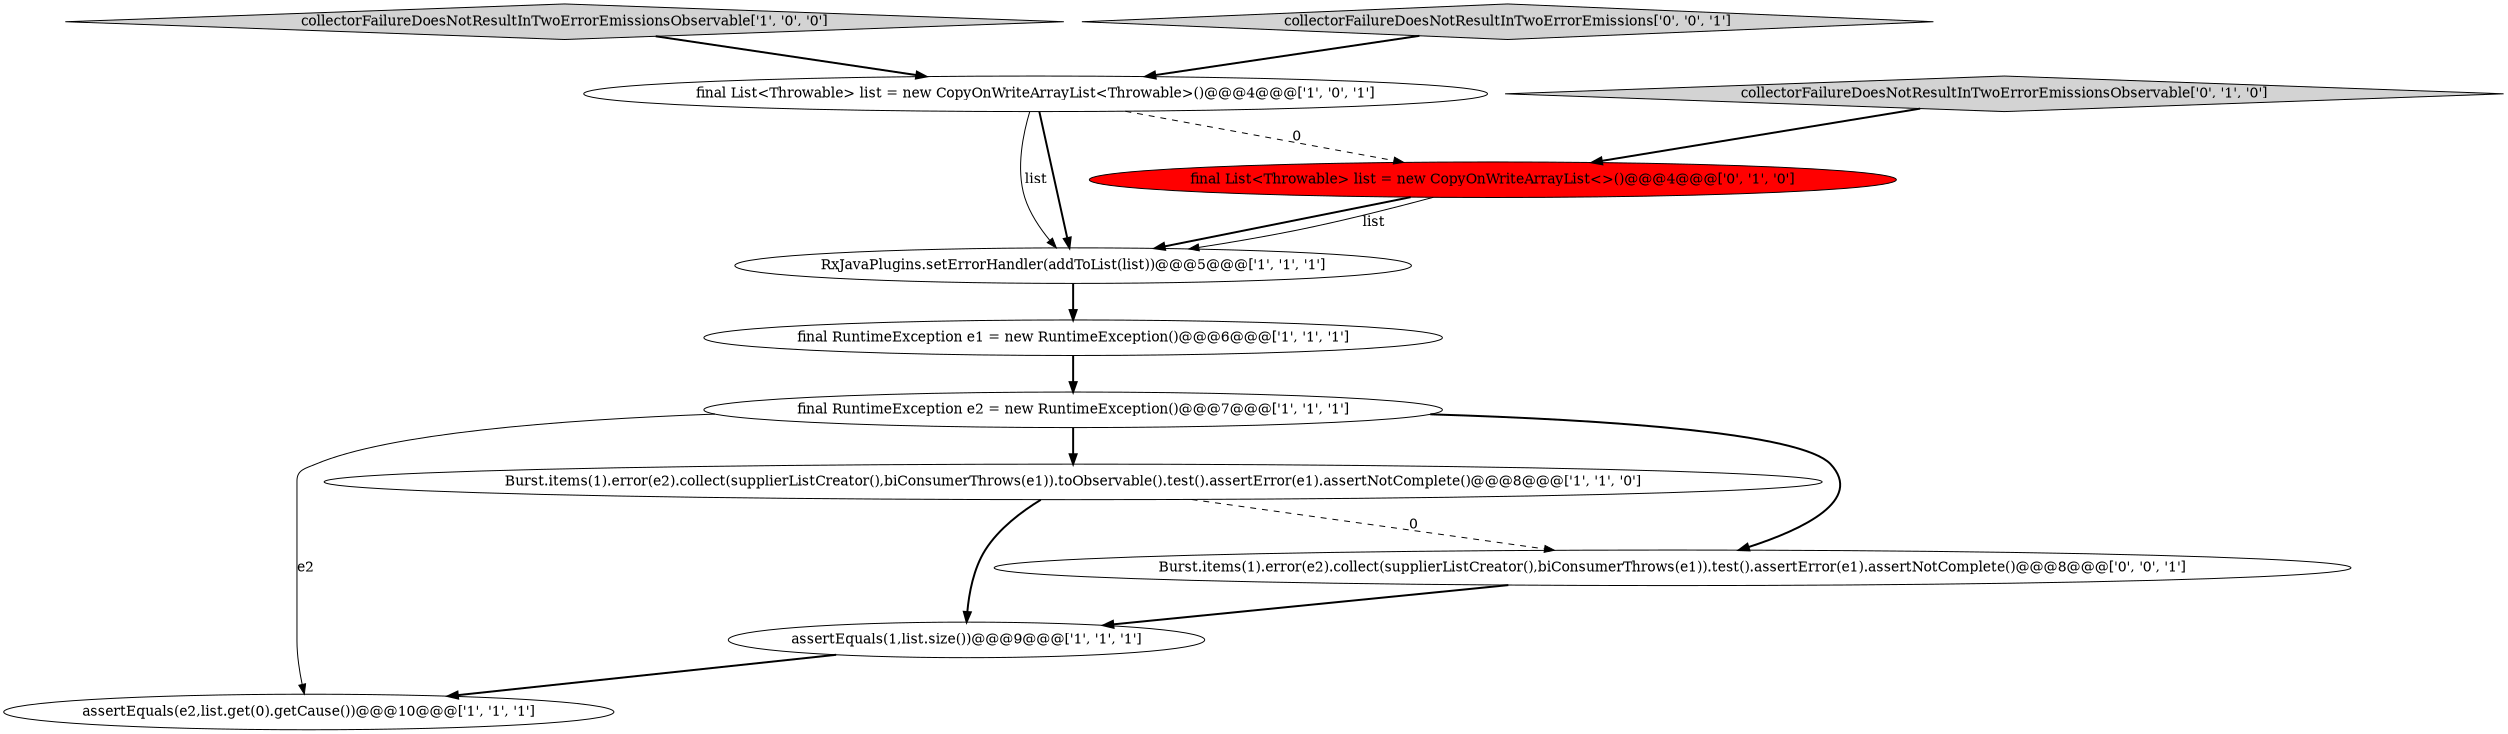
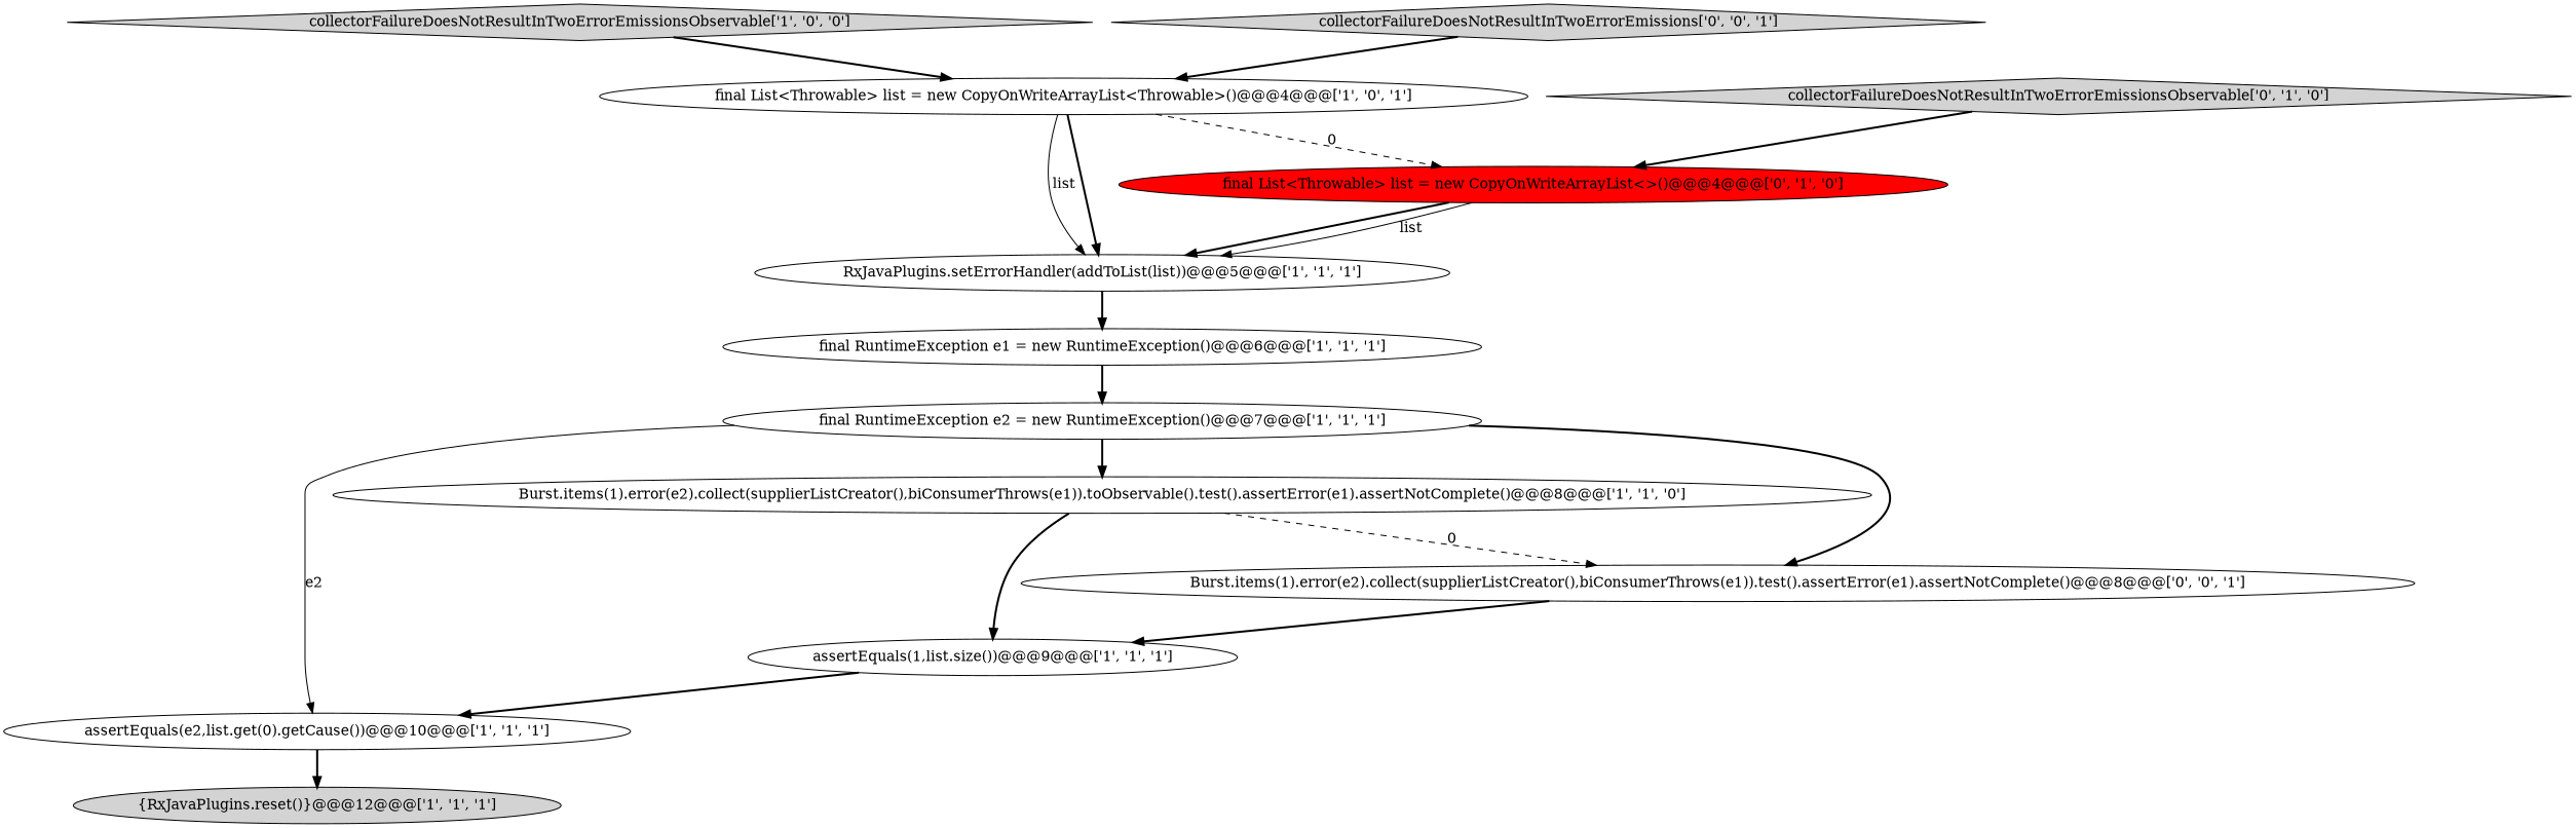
  digraph {
    node [fillcolor=white shape=ellipse style=filled]
    edge [style=bold]
    n1 [fillcolor=red label="final List<Throwable> list = new CopyOnWriteArrayList<>()@@@4@@@['0', '1', '0']"]
    n2 [label="RxJavaPlugins.setErrorHandler(addToList(list))@@@5@@@['1', '1', '1']"]
    n3 [label="final List<Throwable> list = new CopyOnWriteArrayList<Throwable>()@@@4@@@['1', '0', '1']"]
+   n4 [fillcolor=lightgray label="{RxJavaPlugins.reset()}@@@12@@@['1', '1', '1']"]
    n5 [label="Burst.items(1).error(e2).collect(supplierListCreator(),biConsumerThrows(e1)).test().assertError(e1).assertNotComplete()@@@8@@@['0', '0', '1']"]
    n6 [label="assertEquals(1,list.size())@@@9@@@['1', '1', '1']"]
    n7 [label="assertEquals(e2,list.get(0).getCause())@@@10@@@['1', '1', '1']"]
    n8 [label="final RuntimeException e2 = new RuntimeException()@@@7@@@['1', '1', '1']"]
    n9 [label="Burst.items(1).error(e2).collect(supplierListCreator(),biConsumerThrows(e1)).toObservable().test().assertError(e1).assertNotComplete()@@@8@@@['1', '1', '0']"]
    n10 [fillcolor=lightgray label="collectorFailureDoesNotResultInTwoErrorEmissionsObservable['0', '1', '0']" shape=diamond]
    n11 [fillcolor=lightgray label="collectorFailureDoesNotResultInTwoErrorEmissionsObservable['1', '0', '0']" shape=diamond]
    n12 [label="final RuntimeException e1 = new RuntimeException()@@@6@@@['1', '1', '1']"]
    n13 [fillcolor=lightgray label="collectorFailureDoesNotResultInTwoErrorEmissions['0', '0', '1']" shape=diamond]
    n1 -> n2
    n1 -> n2 [label=list style=solid]
    n2 -> n12
    n3 -> n1 [label=0 style=dashed]
    n3 -> n2 [label=list style=solid]
    n3 -> n2
    n5 -> n6
    n6 -> n7
+   n7 -> n4
    n8 -> n5
    n8 -> n7 [label=e2 style=solid]
    n8 -> n9
    n9 -> n5 [label=0 style=dashed]
    n9 -> n6
    n10 -> n1
    n11 -> n3
    n12 -> n8
    n13 -> n3
  }
